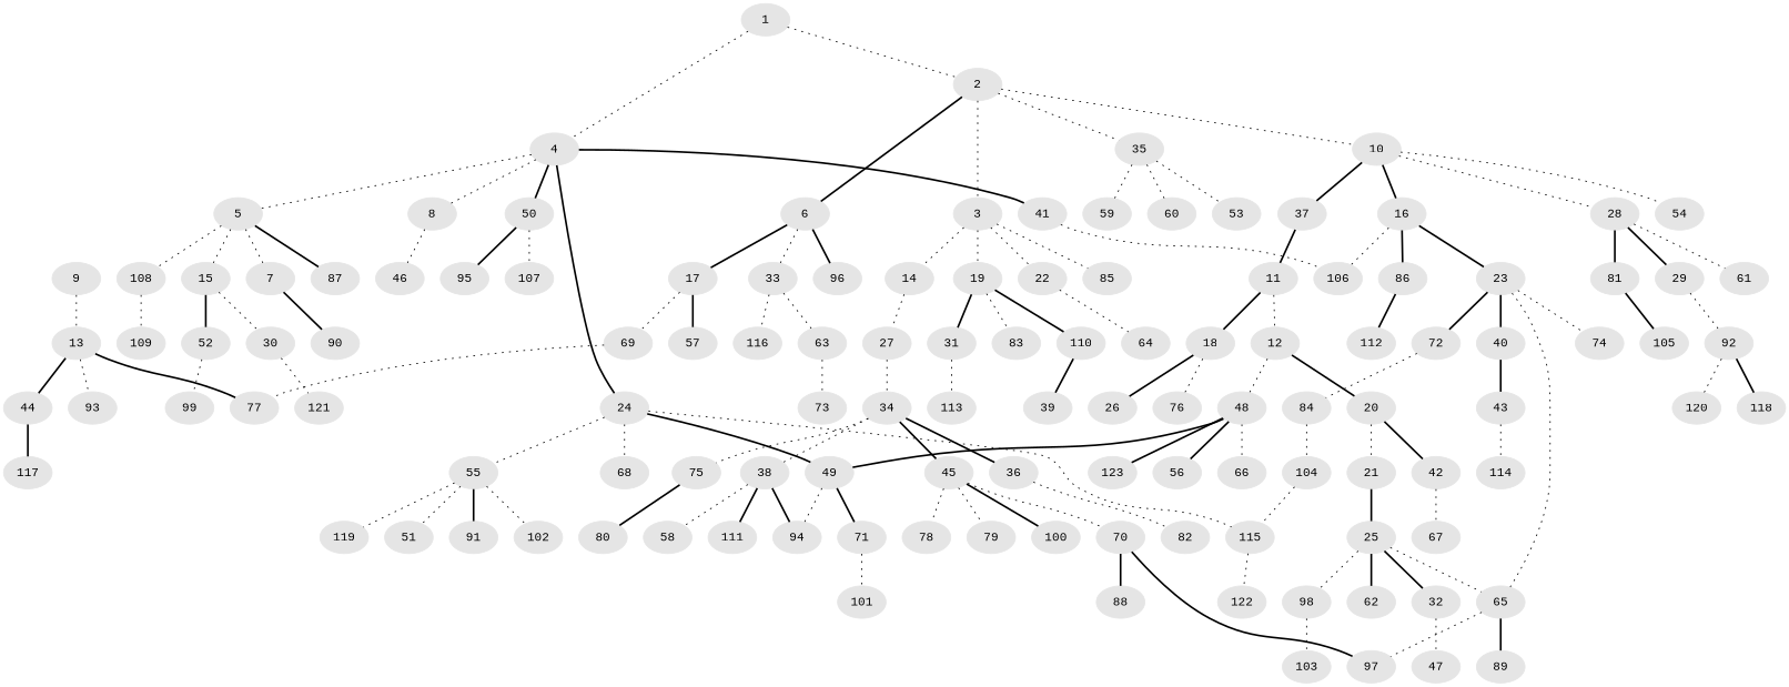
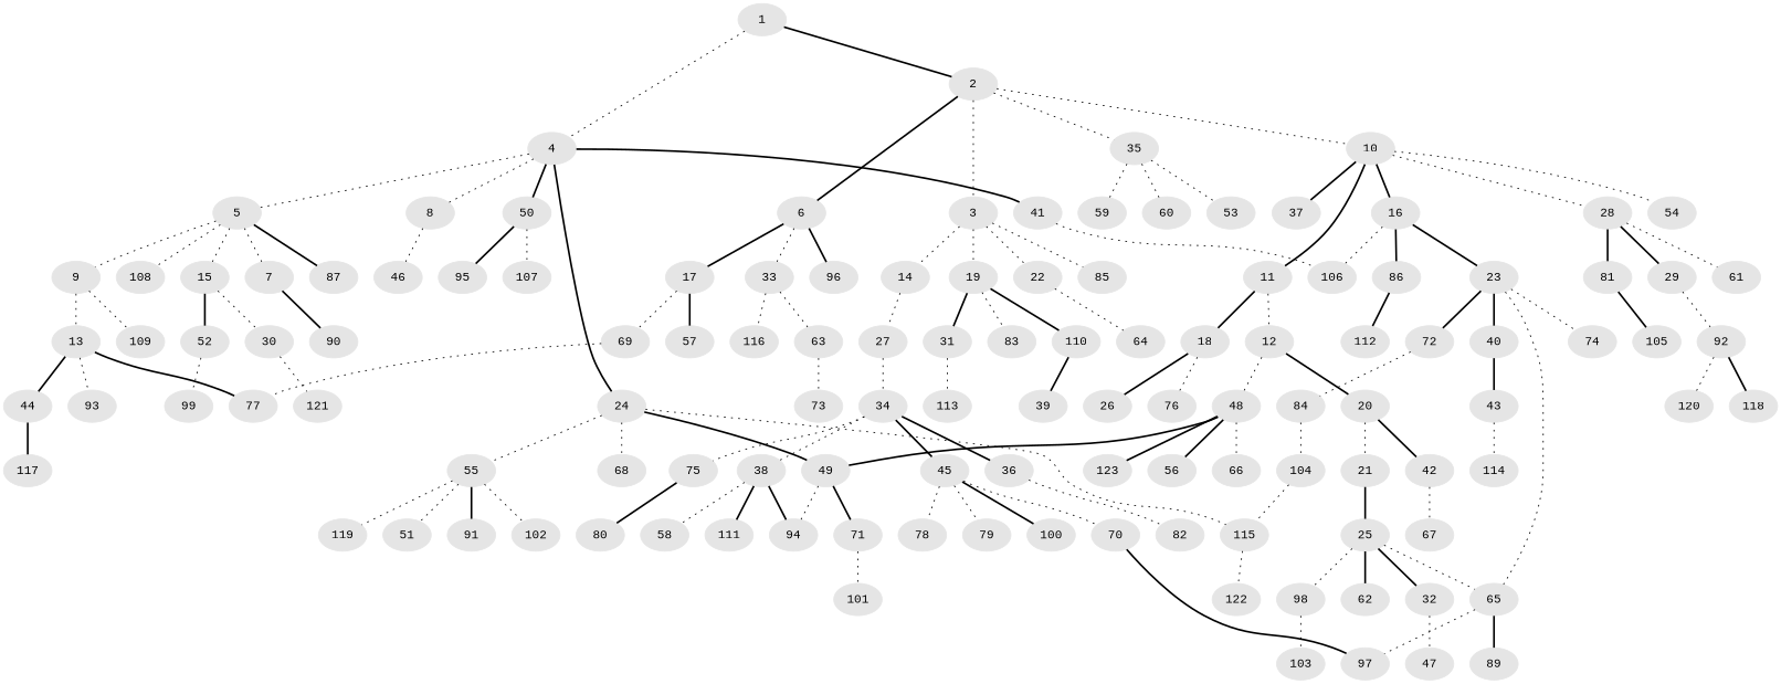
  graph {
    fontname="Liberation Mono"
    node [color=gray90 fontname="Liberation Mono" style=filled]
    edge [fontname="Liberation Mono" style=dotted]
    1
    2
    4
    3
    6
    10
    35
    5
    8
    24
    41
    50
    14
    19
    22
    85
    17
    33
    96
    11
    16
    28
    37
    54
    53
    59
    60
    27
    31
    83
    110
    64
    7
    9
    15
    87
    108
    46
    49
    55
    68
    115
    106
    95
    107
    90
    13
    30
    52
    109
    57
    69
    63
    116
    44
    77
    93
    12
    18
    23
    86
    29
    61
    81
    20
    48
    26
    76
    21
    42
    56
    66
    123
    117
    34
    121
    99
    40
    65
    72
    74
    112
    113
    39
    25
    67
    32
    62
    98
    43
    89
    97
    84
    94
    71
    51
    91
    102
    119
    122
    47
    103
    36
    38
    45
    75
    92
    105
    118
    120
    73
    82
    58
    111
    70
    78
    79
    100
    80
    114
-   88
    101
    104
-   1 -- 2
+   1 -- 2 [style=bold]
    1 -- 4
    2 -- 3
    2 -- 6 [style=bold]
    2 -- 10
    2 -- 35
    4 -- 5
    4 -- 8
    4 -- 24 [style=bold]
    4 -- 41 [style=bold]
    4 -- 50 [style=bold]
    3 -- 14
    3 -- 19
    3 -- 22
    3 -- 85
    6 -- 17 [style=bold]
    6 -- 33
    6 -- 96 [style=bold]
-   37 -- 11 [style=bold]
+   10 -- 11 [style=bold]
    10 -- 16 [style=bold]
    10 -- 28
    10 -- 37 [style=bold]
    10 -- 54
    35 -- 53
    35 -- 59
    35 -- 60
    5 -- 7
+   5 -- 9
    5 -- 15
    5 -- 87 [style=bold]
    5 -- 108
    8 -- 46
    24 -- 49 [style=bold]
    24 -- 55
    24 -- 68
    24 -- 115
    41 -- 106
    50 -- 95 [style=bold]
    50 -- 107
    14 -- 27
    19 -- 31 [style=bold]
    19 -- 83
    19 -- 110 [style=bold]
    22 -- 64
    17 -- 57 [style=bold]
    17 -- 69
    33 -- 63
    33 -- 116
    11 -- 12
    11 -- 18 [style=bold]
    16 -- 106
    16 -- 23 [style=bold]
    16 -- 86 [style=bold]
    28 -- 29 [style=bold]
    28 -- 61
    28 -- 81 [style=bold]
    27 -- 34
    31 -- 113
    110 -- 39 [style=bold]
    7 -- 90 [style=bold]
    9 -- 13
    15 -- 30
    15 -- 52 [style=bold]
-   108 -- 109
+   9 -- 109
    49 -- 94
    49 -- 71 [style=bold]
    55 -- 51
    55 -- 91 [style=bold]
    55 -- 102
    55 -- 119
    115 -- 122
    13 -- 44 [style=bold]
    13 -- 77 [style=bold]
    13 -- 93
    30 -- 121
    52 -- 99
    69 -- 77
    63 -- 73
    44 -- 117 [style=bold]
    12 -- 20 [style=bold]
    12 -- 48
    18 -- 26 [style=bold]
    18 -- 76
    23 -- 40 [style=bold]
    23 -- 65
    23 -- 72 [style=bold]
    23 -- 74
    86 -- 112 [style=bold]
    29 -- 92
    81 -- 105 [style=bold]
    20 -- 21
    20 -- 42 [style=bold]
    48 -- 49 [style=bold]
    48 -- 56 [style=bold]
    48 -- 66
    48 -- 123 [style=bold]
    21 -- 25 [style=bold]
    42 -- 67
    34 -- 36 [style=bold]
    34 -- 38
    34 -- 45 [style=bold]
    34 -- 75
    40 -- 43 [style=bold]
    65 -- 89 [style=bold]
    65 -- 97
    72 -- 84
    25 -- 65
    25 -- 32 [style=bold]
    25 -- 62 [style=bold]
    25 -- 98
    32 -- 47
    98 -- 103
    43 -- 114
    84 -- 104
    71 -- 101
    36 -- 82
    38 -- 94 [style=bold]
    38 -- 58
    38 -- 111 [style=bold]
    45 -- 70
    45 -- 78
    45 -- 79
    45 -- 100 [style=bold]
    75 -- 80 [style=bold]
    92 -- 118 [style=bold]
    92 -- 120
    70 -- 97 [style=bold]
-   70 -- 88 [style=bold]
    104 -- 115
  }
